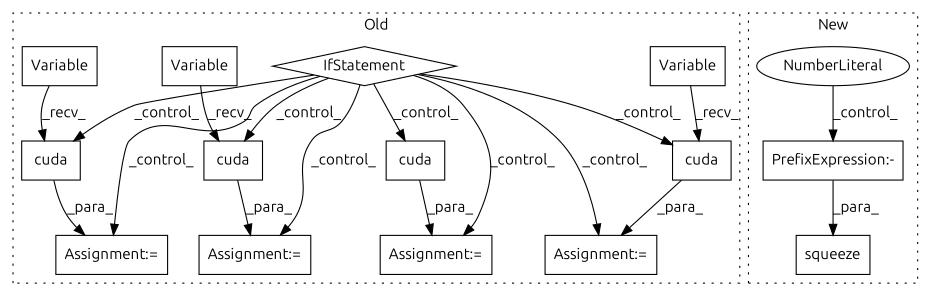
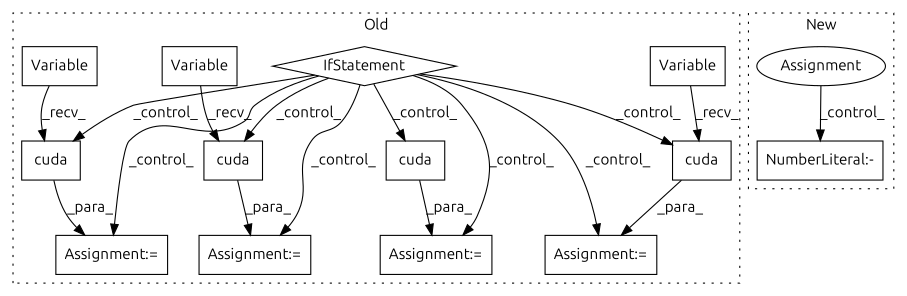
  digraph {
    fontname=Ubuntu
    node [a=32 fontname=Ubuntu l=1 shape=box]
    edge [fontname=Ubuntu]
    n1 [l="9,1" label=Variable s="5383,5420"]
    n2 [a=7 label="Assignment:=" s=5592]
    n3 [l=6 label=cuda s=5604]
    n4 [a=25 l="4,2" label=IfStatement s="5435,5448" shape=diamond]
    n5 [l=6 label=cuda s=5518]
    n6 [l="9,1" label=Variable s="5272,5305"]
    n7 [a=7 label="Assignment:=" s=5511]
    n8 [l=6 label=cuda s=5484]
    n9 [l="9,1" label=Variable s="5170,5206"]
    n10 [l=6 label=cuda s=5560]
    n11 [a=7 label="Assignment:=" s=5474]
    n12 [a=7 label="Assignment:=" s=5549]
-   n13 [l="8,1" label=squeeze s="5302,5312"]
-   n14 [a=38 label="PrefixExpression:-" s=5310]
-   n15 [a=34 label=NumberLiteral s=5311 shape=ellipse]
+   n14 [a=38 label="NumberLiteral:-" s=5310]
+   n15 [a=34 label=Assignment s=5311 shape=ellipse]
    subgraph cluster_1 {
      label=Old
      style=dotted
      n1
      n2
      n3
      n4
      n5
      n6
      n7
      n8
      n9
      n10
      n11
      n12
    }
    subgraph cluster_2 {
      label=New
      style=dotted
-     n13
      n14
      n15
    }
    n1 -> n3 [label=_recv_]
    n3 -> n2 [label=_para_]
    n4 -> n2 [label=_control_]
    n4 -> n3 [label=_control_]
    n4 -> n5 [label=_control_]
    n4 -> n7 [label=_control_]
    n4 -> n8 [label=_control_]
    n4 -> n10 [label=_control_]
    n4 -> n11 [label=_control_]
    n4 -> n12 [label=_control_]
    n5 -> n7 [label=_para_]
    n6 -> n5 [label=_recv_]
    n8 -> n11 [label=_para_]
    n9 -> n8 [label=_recv_]
    n10 -> n12 [label=_para_]
-   n14 -> n13 [label=_para_]
    n15 -> n14 [label=_control_]
  }
